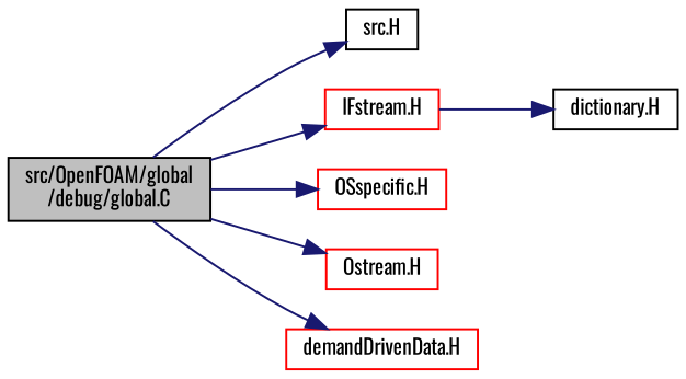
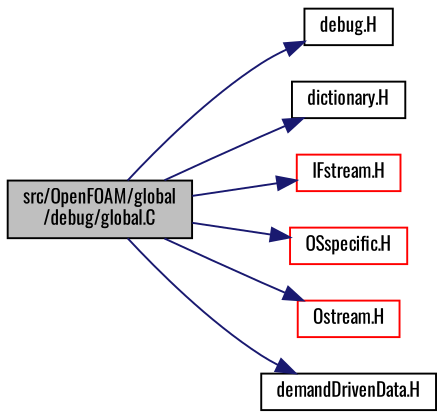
  digraph {
    fontname=Oswald
    rankdir=LR
    node [color=black fontname=Oswald fontsize=10 shape=record]
    edge [color=midnightblue fontname=Oswald fontsize=10 labelfontname=FreeSans labelfontsize=10 style=solid]
    n1 [fillcolor=grey75 fontcolor=black height=0.2 label="src/OpenFOAM/global\l/debug/global.C" style=filled width=0.4]
-   n2 [height=0.2 label="src.H" width=0.4]
+   n2 [height=0.2 label="debug.H" width=0.4]
    n3 [height=0.2 label="dictionary.H" width=0.4]
    n4 [color=red height=0.2 label="IFstream.H" width=0.4]
    n5 [color=red height=0.2 label="OSspecific.H" width=0.4]
    n6 [color=red height=0.2 label="Ostream.H" width=0.4]
-   n7 [color=red height=0.2 label="demandDrivenData.H" width=0.4]
+   n7 [height=0.2 label="demandDrivenData.H" width=0.4]
    n1 -> n2
-   n4 -> n3
+   n1 -> n3
    n1 -> n4
    n1 -> n5
    n1 -> n6
    n1 -> n7
  }
